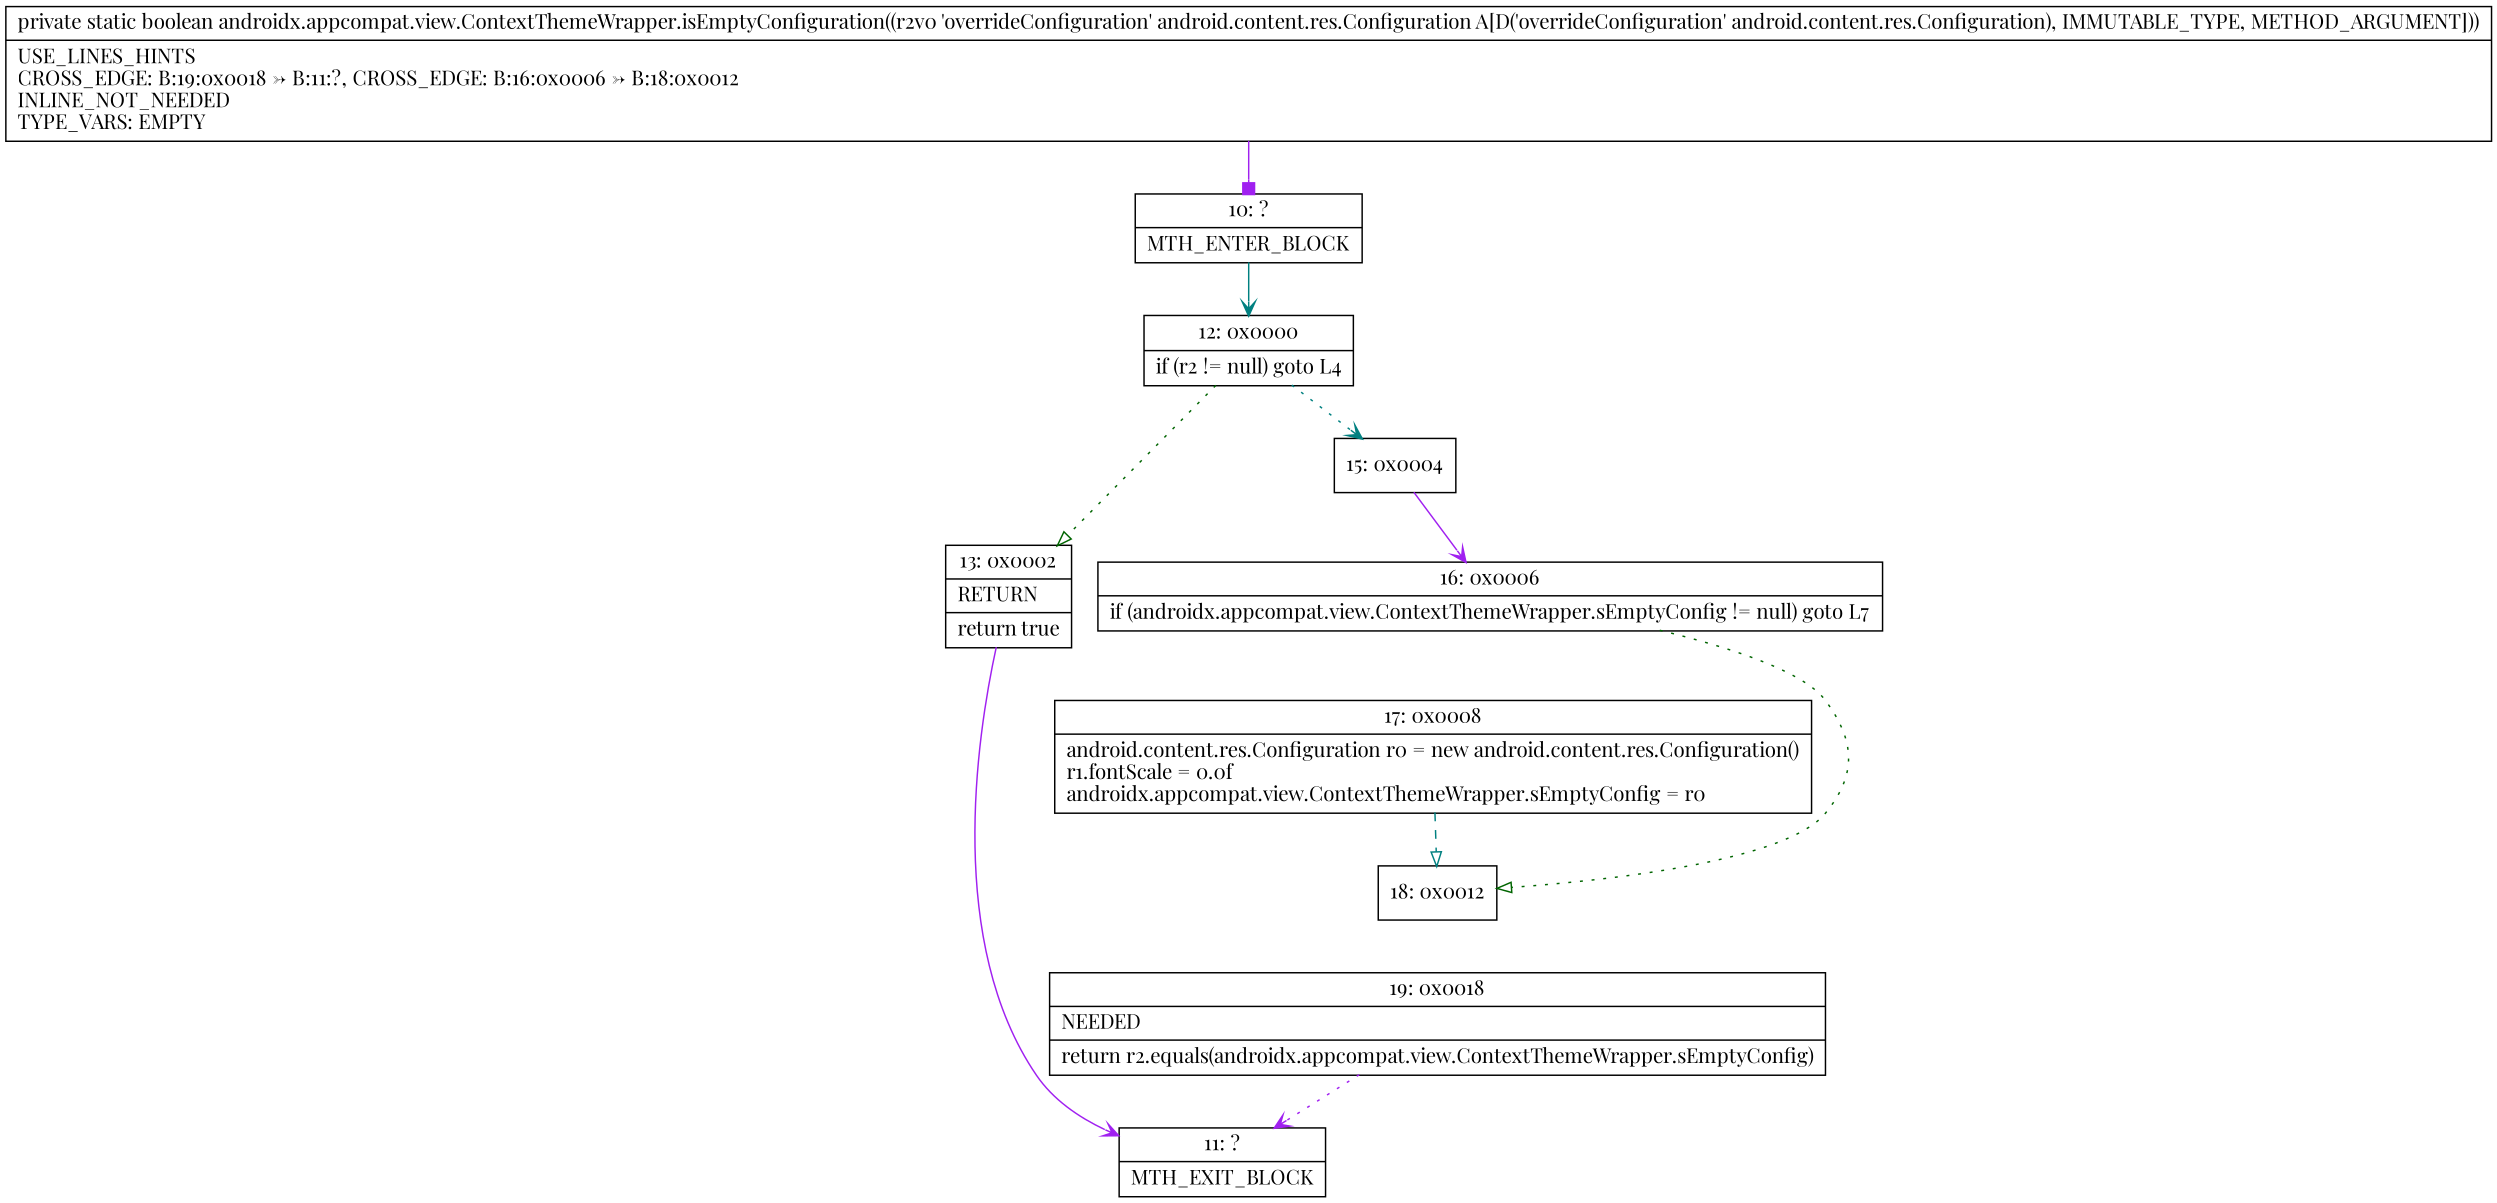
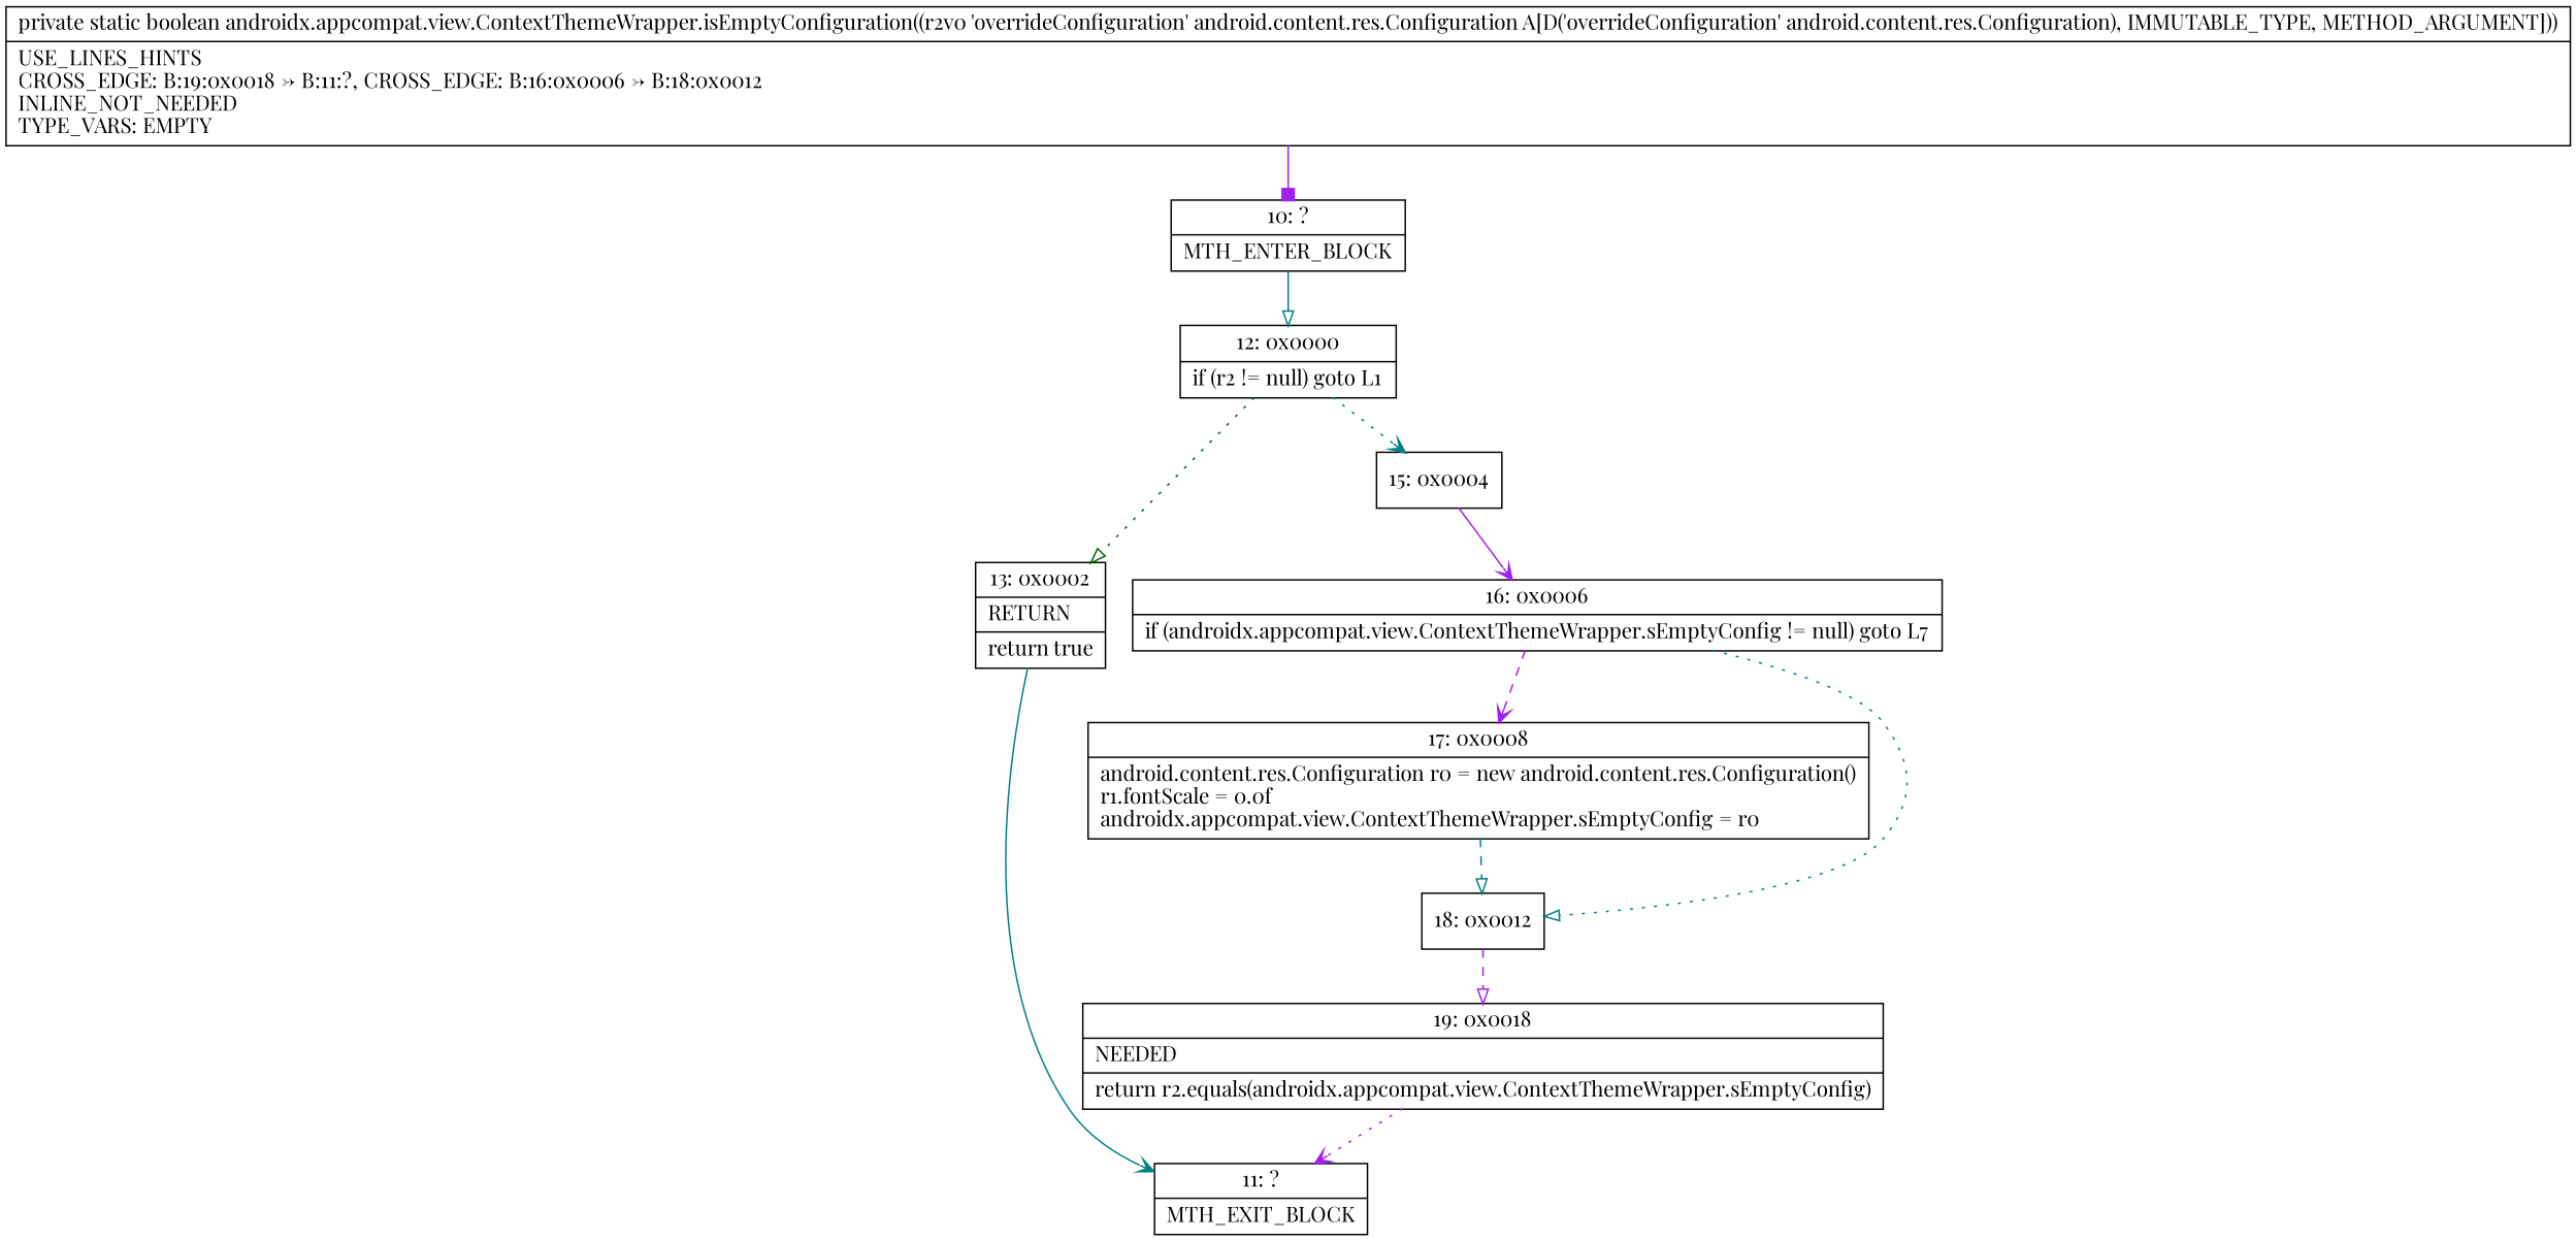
  digraph {
    fontname="Playfair Display"
    node [fontname="Playfair Display" shape=record]
    edge [arrowhead=onormal color=purple fontname="Playfair Display" style=solid]
    n1 [label="{10\:\ ?|MTH_ENTER_BLOCK\l}"]
-   n2 [label="{12\:\ 0x0000|if (r2 != null) goto L4\l}"]
+   n2 [label="{12\:\ 0x0000|if (r2 != null) goto L1\l}"]
    n3 [label="{13\:\ 0x0002|RETURN\l|return true\l}"]
    n4 [label="{15\:\ 0x0004}"]
    n5 [label="{11\:\ ?|MTH_EXIT_BLOCK\l}"]
    n6 [label="{16\:\ 0x0006|if (androidx.appcompat.view.ContextThemeWrapper.sEmptyConfig != null) goto L7\l}"]
    n7 [label="{17\:\ 0x0008|android.content.res.Configuration r0 = new android.content.res.Configuration()\lr1.fontScale = 0.0f\landroidx.appcompat.view.ContextThemeWrapper.sEmptyConfig = r0\l}"]
    n8 [label="{18\:\ 0x0012}"]
    n9 [label="{19\:\ 0x0018|NEEDED\l|return r2.equals(androidx.appcompat.view.ContextThemeWrapper.sEmptyConfig)\l}"]
    n10 [label="{private static boolean androidx.appcompat.view.ContextThemeWrapper.isEmptyConfiguration((r2v0 'overrideConfiguration' android.content.res.Configuration A[D('overrideConfiguration' android.content.res.Configuration), IMMUTABLE_TYPE, METHOD_ARGUMENT]))  | USE_LINES_HINTS\lCROSS_EDGE: B:19:0x0018 \-\> B:11:?, CROSS_EDGE: B:16:0x0006 \-\> B:18:0x0012\lINLINE_NOT_NEEDED\lTYPE_VARS: EMPTY\l}"]
-   n1 -> n2 [arrowhead=vee color=teal]
+   n1 -> n2 [color=teal]
    n2 -> n3 [color=darkgreen style=dotted]
    n2 -> n4 [arrowhead=vee color=teal style=dotted]
-   n3 -> n5 [arrowhead=vee]
+   n3 -> n5 [arrowhead=vee color=teal]
    n4 -> n6 [arrowhead=vee]
-   n6 -> n8 [color=darkgreen style=dotted]
+   n6 -> n7 [arrowhead=vee style=dashed]
+   n6 -> n8 [color=teal style=dotted]
    n7 -> n8 [color=teal style=dashed]
+   n8 -> n9 [style=dashed]
    n9 -> n5 [arrowhead=vee style=dotted]
    n10 -> n1 [arrowhead=box]
  }
